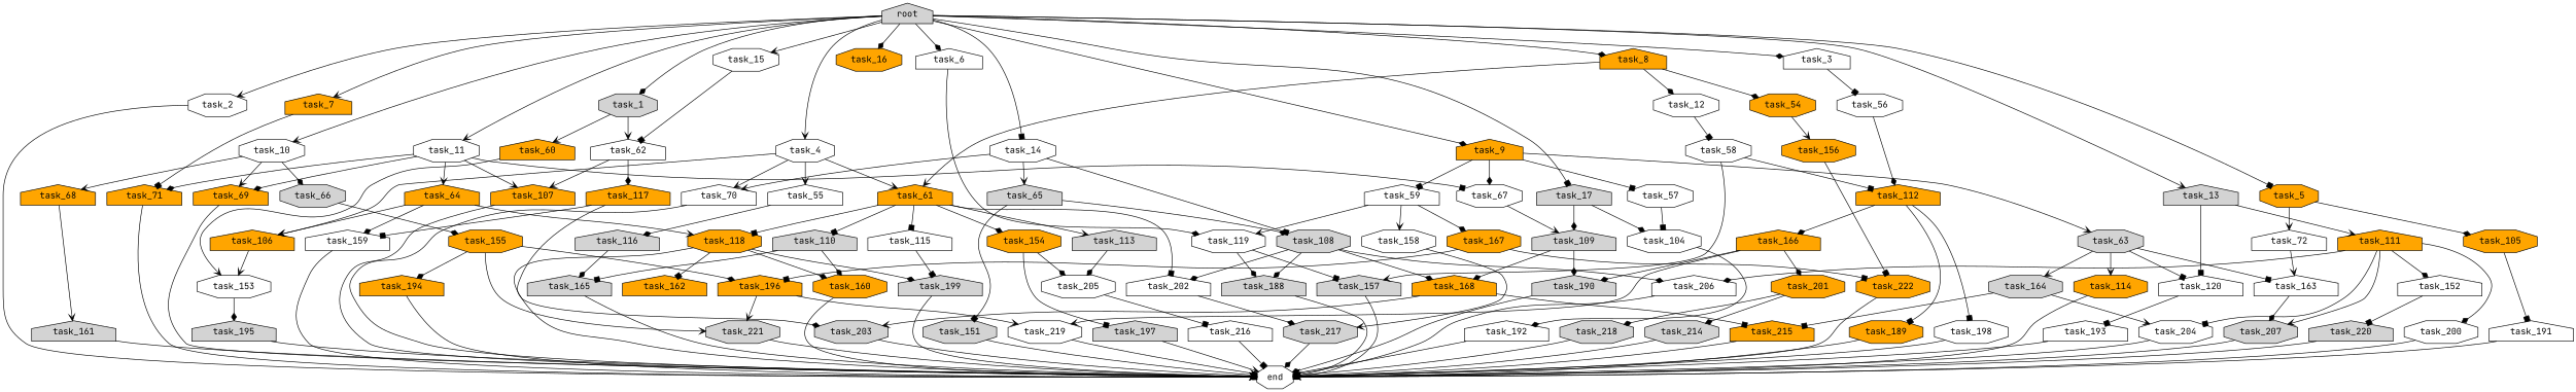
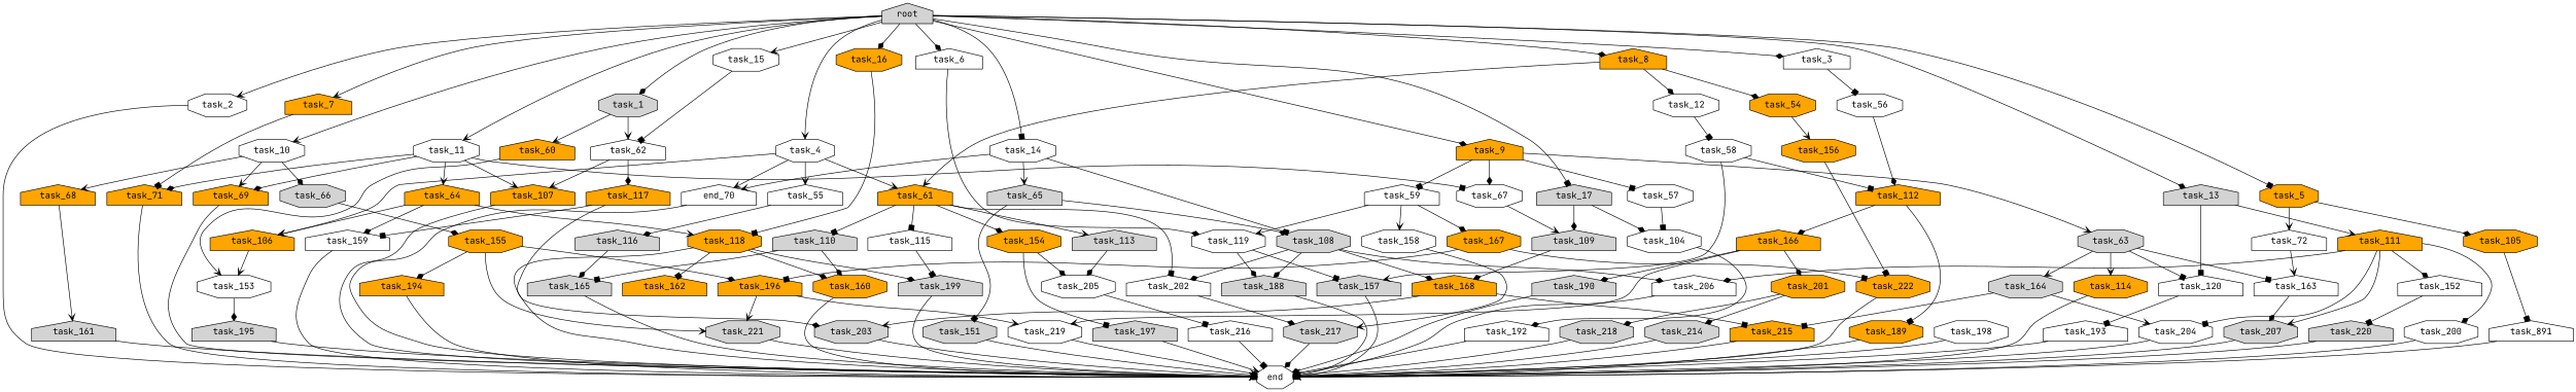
  digraph {
    fontname="JetBrains Mono"
    node [fillcolor=white fontname="JetBrains Mono" shape=house style=filled]
    edge [arrowhead=diamond fontname="JetBrains Mono"]
    root [fillcolor=lightgrey]
    task_1 [fillcolor=lightgrey shape=octagon]
    task_2 [shape=octagon]
    task_3
    task_4 [shape=octagon]
    task_5 [fillcolor=orange shape=octagon]
    task_6
    task_7 [fillcolor=orange]
    task_8 [fillcolor=orange]
    task_9 [fillcolor=orange]
    task_10 [shape=octagon]
    task_11 [shape=octagon]
    task_13 [fillcolor=lightgrey]
    task_14 [shape=octagon]
    task_15 [shape=octagon]
    task_16 [fillcolor=orange shape=octagon]
    task_17 [fillcolor=lightgrey]
    task_60 [fillcolor=orange]
    task_62
    end [shape=octagon]
    task_56 [shape=octagon]
    task_55
    task_61 [fillcolor=orange]
-   task_70
+   task_70 [label=end_70]
    task_106 [fillcolor=orange]
    task_72
    task_105 [fillcolor=orange shape=octagon]
    task_119 [shape=octagon]
    task_71 [fillcolor=orange]
    task_12 [shape=octagon]
    task_54 [fillcolor=orange shape=octagon]
    task_57 [shape=octagon]
    task_59
    task_63 [fillcolor=lightgrey shape=octagon]
    task_67 [shape=octagon]
    task_66 [fillcolor=lightgrey shape=octagon]
    task_68 [fillcolor=orange]
    task_69 [fillcolor=orange]
    task_64 [fillcolor=orange]
    task_107 [fillcolor=orange]
    task_58 [shape=octagon]
    task_111 [fillcolor=orange]
    task_120
    task_65 [fillcolor=lightgrey]
    task_108 [fillcolor=lightgrey shape=octagon]
    task_118 [fillcolor=orange shape=octagon]
    task_104 [shape=octagon]
    task_109 [fillcolor=lightgrey]
    task_153 [shape=octagon]
    task_117 [fillcolor=orange]
    task_112 [fillcolor=orange]
    task_116 [fillcolor=lightgrey]
    task_110 [fillcolor=lightgrey]
    task_113 [fillcolor=lightgrey]
    task_115
    task_154 [fillcolor=orange shape=octagon]
    task_202
    task_163
-   task_191
+   task_191 [label=task_891]
    task_157 [fillcolor=lightgrey]
    task_188 [fillcolor=lightgrey]
    task_156 [fillcolor=orange shape=octagon]
    task_158 [shape=octagon]
    task_167 [fillcolor=orange shape=octagon]
    task_114 [fillcolor=orange shape=octagon]
    task_164 [fillcolor=lightgrey shape=octagon]
    task_155 [fillcolor=orange shape=octagon]
    task_161 [fillcolor=lightgrey]
    task_159
    task_206
    task_152
    task_200 [shape=octagon]
    task_204 [shape=octagon]
    task_207 [fillcolor=lightgrey shape=octagon]
    task_193
    task_151 [fillcolor=lightgrey shape=octagon]
    task_168 [fillcolor=orange]
    task_160 [fillcolor=orange shape=octagon]
    task_199 [fillcolor=lightgrey]
    task_162 [fillcolor=orange]
    task_192
    task_190 [fillcolor=lightgrey]
    task_222 [fillcolor=orange shape=octagon]
    task_165 [fillcolor=lightgrey]
    task_166 [fillcolor=orange]
    task_189 [fillcolor=orange shape=octagon]
    task_198 [shape=octagon]
    task_217 [fillcolor=lightgrey shape=octagon]
    task_196 [fillcolor=orange]
    task_195 [fillcolor=lightgrey]
    task_205 [shape=octagon]
    task_197 [fillcolor=lightgrey]
    task_203 [fillcolor=lightgrey shape=octagon]
    task_215 [fillcolor=orange]
    task_194 [fillcolor=orange]
    task_221 [fillcolor=lightgrey shape=octagon]
    task_220 [fillcolor=lightgrey]
    task_201 [fillcolor=orange shape=octagon]
    task_219 [shape=octagon]
    task_216
    task_214 [fillcolor=lightgrey shape=octagon]
    task_218 [fillcolor=lightgrey shape=octagon]
    root -> task_1
    root -> task_2 [arrowhead=vee]
    root -> task_3
    root -> task_4 [arrowhead=vee]
    root -> task_5 [arrowhead=box]
    root -> task_6
    root -> task_7 [arrowhead=vee]
    root -> task_8
    root -> task_9
    root -> task_10 [arrowhead=vee]
    root -> task_11 [arrowhead=vee]
-   root -> task_13 [arrowhead=vee]
+   root -> task_13
    root -> task_14 [arrowhead=box]
    root -> task_15 [arrowhead=vee]
    root -> task_16
    root -> task_17 [arrowhead=box]
    task_1 -> task_60 [arrowhead=vee]
    task_1 -> task_62 [arrowhead=vee]
    task_2 -> end
    task_3 -> task_56 [arrowhead=box]
    task_4 -> task_55 [arrowhead=vee]
    task_4 -> task_61 [arrowhead=vee]
    task_4 -> task_70 [arrowhead=vee]
    task_4 -> task_106 [arrowhead=vee]
    task_5 -> task_72 [arrowhead=vee]
    task_5 -> task_105
    task_6 -> task_119
    task_7 -> task_71 [arrowhead=box]
    task_8 -> task_61 [arrowhead=vee]
    task_8 -> task_12
    task_8 -> task_54
    task_9 -> task_57 [arrowhead=box]
    task_9 -> task_59 [arrowhead=box]
    task_9 -> task_63 [arrowhead=vee]
    task_9 -> task_67
    task_10 -> task_66
    task_10 -> task_68 [arrowhead=vee]
    task_10 -> task_69 [arrowhead=vee]
    task_11 -> task_71
    task_11 -> task_67 [arrowhead=box]
    task_11 -> task_69
    task_11 -> task_64 [arrowhead=vee]
    task_11 -> task_107 [arrowhead=vee]
    task_13 -> task_111 [arrowhead=vee]
    task_13 -> task_120 [arrowhead=box]
    task_14 -> task_70 [arrowhead=vee]
    task_14 -> task_65 [arrowhead=vee]
    task_14 -> task_108 [arrowhead=box]
    task_15 -> task_62 [arrowhead=box]
-   task_61 -> task_118 [arrowhead=box]
+   task_16 -> task_118 [arrowhead=box]
    task_17 -> task_104
    task_17 -> task_109
    task_60 -> task_153 [arrowhead=vee]
    task_62 -> task_107 [arrowhead=vee]
    task_62 -> task_117
    task_56 -> task_112
    task_55 -> task_116
    task_61 -> task_110 [arrowhead=box]
    task_61 -> task_113 [arrowhead=vee]
    task_61 -> task_115 [arrowhead=box]
    task_61 -> task_154
    task_61 -> task_202 [arrowhead=box]
    task_70 -> end [arrowhead=vee]
    task_106 -> task_153 [arrowhead=vee]
    task_72 -> task_163 [arrowhead=vee]
    task_105 -> task_191 [arrowhead=box]
    task_119 -> task_157 [arrowhead=box]
    task_119 -> task_188
    task_71 -> end [arrowhead=box]
    task_12 -> task_58 [arrowhead=box]
    task_54 -> task_156 [arrowhead=vee]
    task_57 -> task_104 [arrowhead=box]
    task_59 -> task_119 [arrowhead=vee]
    task_59 -> task_158 [arrowhead=vee]
    task_59 -> task_167
    task_63 -> task_120 [arrowhead=box]
    task_63 -> task_163 [arrowhead=box]
    task_63 -> task_114 [arrowhead=vee]
    task_63 -> task_164 [arrowhead=vee]
    task_67 -> task_109 [arrowhead=vee]
    task_66 -> task_155
    task_68 -> task_161 [arrowhead=vee]
    task_69 -> end
    task_64 -> task_106 [arrowhead=vee]
    task_64 -> task_118 [arrowhead=vee]
    task_64 -> task_159
    task_107 -> end [arrowhead=vee]
    task_58 -> task_112 [arrowhead=box]
    task_58 -> task_157 [arrowhead=vee]
    task_111 -> task_206
    task_111 -> task_152
    task_111 -> task_200
    task_111 -> task_204 [arrowhead=box]
    task_111 -> task_207 [arrowhead=vee]
    task_120 -> task_193 [arrowhead=box]
    task_65 -> task_108
    task_65 -> task_151 [arrowhead=box]
    task_108 -> task_202
    task_108 -> task_188
    task_108 -> task_206
    task_108 -> task_168
    task_118 -> end [arrowhead=vee]
    task_118 -> task_160
    task_118 -> task_199
    task_118 -> task_162 [arrowhead=box]
    task_104 -> task_192
    task_109 -> task_168
-   task_109 -> task_190
    task_153 -> task_195
    task_117 -> task_159 [arrowhead=box]
    task_117 -> task_203
    task_112 -> task_166
    task_112 -> task_189 [arrowhead=box]
-   task_112 -> task_198 [arrowhead=box]
    task_116 -> task_165
    task_110 -> task_160
    task_110 -> task_165 [arrowhead=box]
    task_113 -> task_205
    task_115 -> task_199 [arrowhead=box]
    task_154 -> task_205
    task_154 -> task_197 [arrowhead=box]
    task_202 -> task_217
    task_163 -> task_207
    task_191 -> end
    task_157 -> end
    task_188 -> end
    task_156 -> task_222 [arrowhead=box]
    task_158 -> task_217 [arrowhead=vee]
    task_167 -> task_222 [arrowhead=box]
    task_167 -> task_196 [arrowhead=box]
    task_114 -> end [arrowhead=box]
    task_164 -> task_204 [arrowhead=vee]
    task_164 -> task_215 [arrowhead=box]
    task_155 -> task_196
    task_155 -> task_194
    task_155 -> task_221 [arrowhead=vee]
    task_161 -> end
    task_159 -> end [arrowhead=box]
    task_206 -> end
    task_152 -> task_220 [arrowhead=box]
    task_200 -> end
    task_204 -> end [arrowhead=vee]
    task_207 -> end [arrowhead=vee]
    task_193 -> end [arrowhead=box]
    task_151 -> end [arrowhead=box]
    task_168 -> task_203 [arrowhead=vee]
    task_168 -> task_215 [arrowhead=box]
    task_160 -> end [arrowhead=box]
    task_199 -> end [arrowhead=vee]
    task_192 -> end [arrowhead=vee]
    task_190 -> end
    task_222 -> end [arrowhead=box]
    task_165 -> end [arrowhead=vee]
    task_166 -> task_190
    task_166 -> task_201
    task_166 -> task_219 [arrowhead=vee]
    task_189 -> end [arrowhead=box]
    task_198 -> end [arrowhead=vee]
    task_217 -> end
    task_196 -> task_221 [arrowhead=vee]
    task_196 -> task_219 [arrowhead=vee]
    task_195 -> end [arrowhead=box]
    task_205 -> task_216 [arrowhead=box]
    task_197 -> end [arrowhead=vee]
    task_203 -> end [arrowhead=vee]
    task_215 -> end [arrowhead=vee]
    task_194 -> end
    task_221 -> end [arrowhead=vee]
    task_220 -> end [arrowhead=box]
    task_201 -> task_214
    task_201 -> task_218
    task_219 -> end [arrowhead=vee]
    task_216 -> end [arrowhead=box]
    task_214 -> end [arrowhead=vee]
    task_218 -> end [arrowhead=vee]
  }
